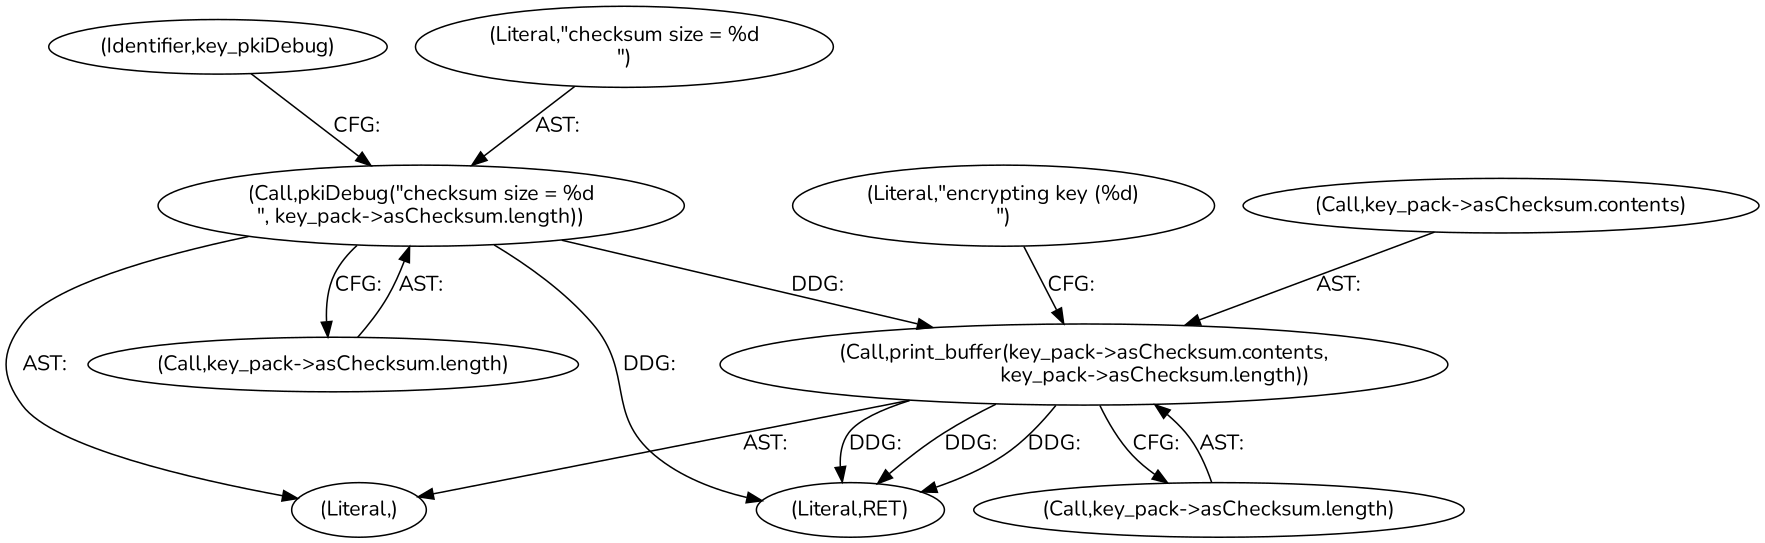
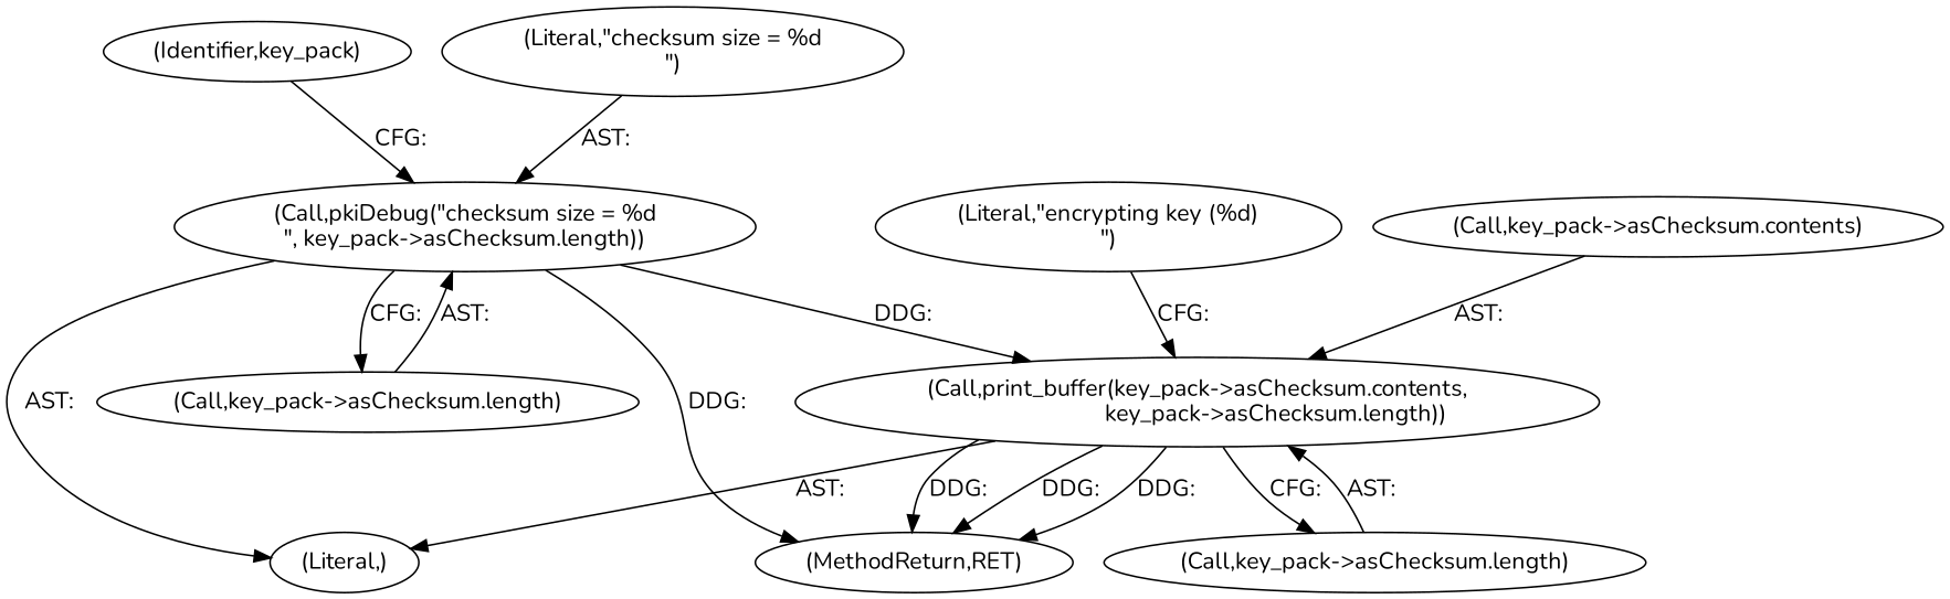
  digraph {
    fontname=Nunito
    node [fontname=Nunito]
    edge [fontname=Nunito]
    n1 [label="(Call,pkiDebug(\"checksum size = %d\n\", key_pack->asChecksum.length))"]
    n2 [label="(Call,print_buffer(key_pack->asChecksum.contents,\n                         key_pack->asChecksum.length))"]
    n3 [label="(Call,key_pack->asChecksum.length)"]
    n4 [label="(Literal,)"]
-   n5 [label="(Literal,RET)"]
+   n5 [label="(MethodReturn,RET)"]
    n6 [label="(Call,key_pack->asChecksum.length)"]
    n7 [label="(Literal,\"encrypting key (%d)\n\")"]
-   n8 [label="(Identifier,key_pkiDebug)"]
+   n8 [label="(Identifier,key_pack)"]
    n9 [label="(Call,key_pack->asChecksum.contents)"]
    n10 [label="(Literal,\"checksum size = %d\n\")"]
    n1 -> n2 [label="DDG: "]
    n1 -> n3 [label="CFG: "]
    n1 -> n4 [label="AST: "]
    n1 -> n5 [label="DDG: "]
    n2 -> n4 [label="AST: "]
    n2 -> n5 [label="DDG: "]
    n2 -> n5 [label="DDG: "]
    n2 -> n5 [label="DDG: "]
    n2 -> n6 [label="CFG: "]
    n3 -> n1 [label="AST: "]
    n6 -> n2 [label="AST: "]
    n7 -> n2 [label="CFG: "]
    n8 -> n1 [label="CFG: "]
    n9 -> n2 [label="AST: "]
    n10 -> n1 [label="AST: "]
  }
